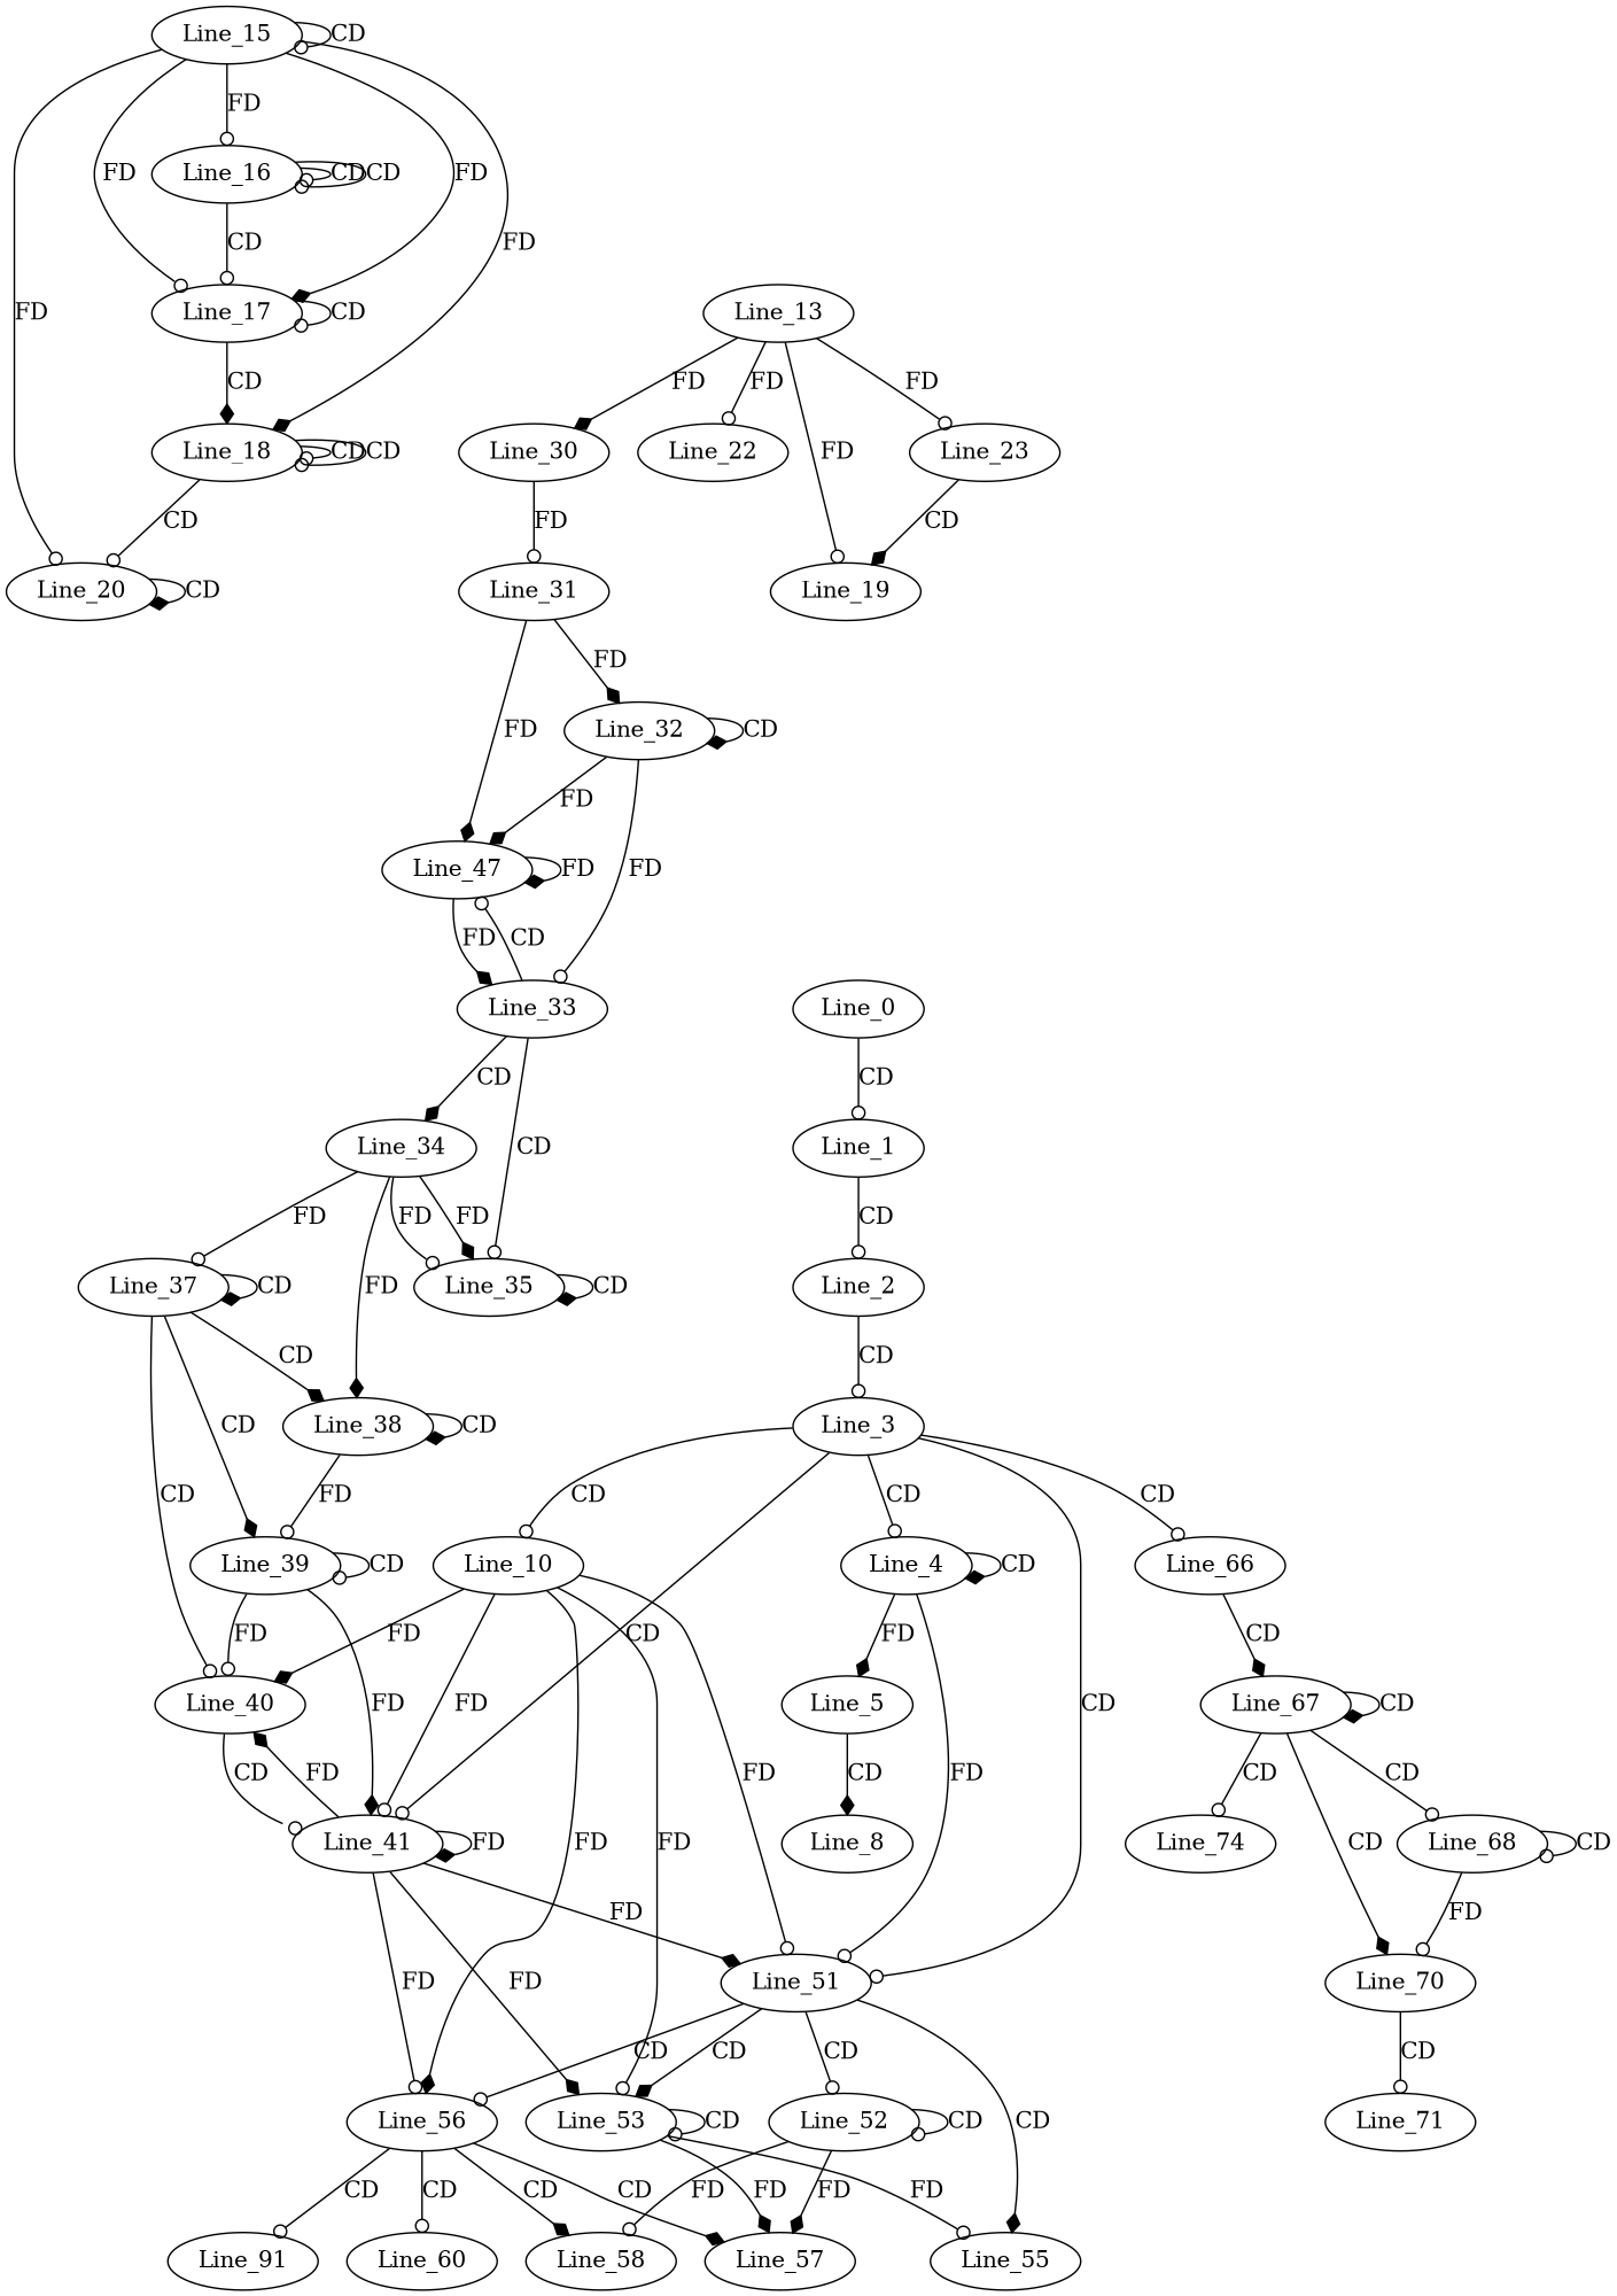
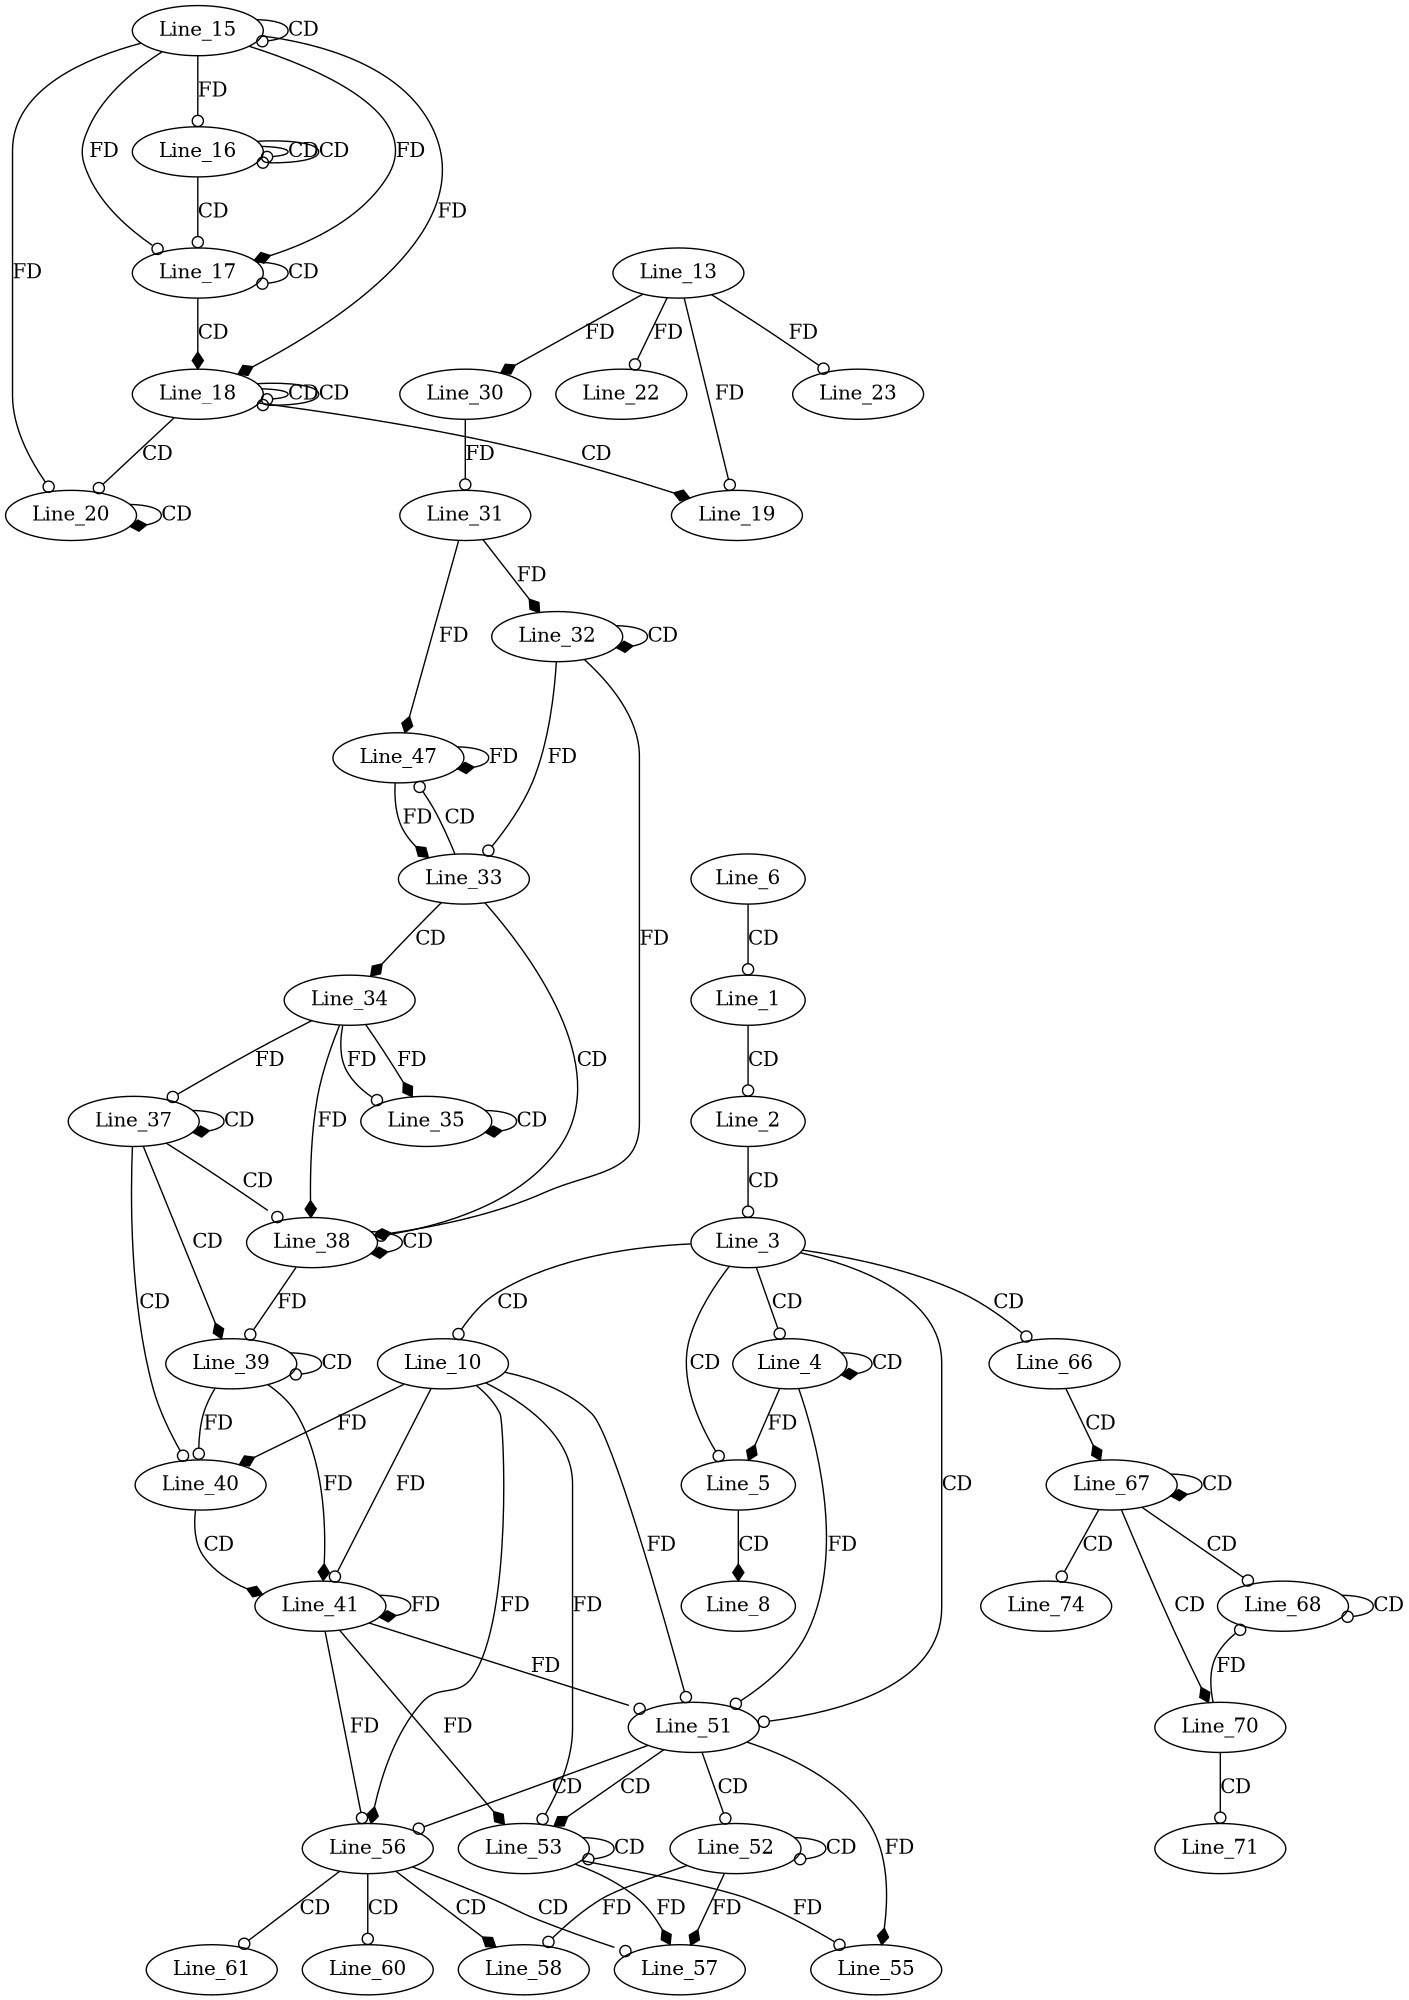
  digraph {
    edge [arrowhead=odot]
-   Line_0
+   Line_0 [label=Line_6]
    Line_1
    Line_2
    Line_3
    Line_4
    Line_5
    Line_10
    Line_51
    Line_66
    Line_8
    Line_40
    Line_41
    Line_53
    Line_56
    Line_52
    Line_55
    Line_67
    Line_57
    Line_58
    Line_60
-   Line_61 [label=Line_91]
+   Line_61
    Line_15
    Line_16
    Line_17
    Line_18
    Line_20
    Line_19
    Line_13
    Line_22
    Line_23
    Line_30
    Line_31
    Line_32
    Line_47
    Line_33
    Line_34
    Line_35
    Line_37
    Line_38
    Line_39
    Line_68
    Line_70
    Line_74
    Line_71
    Line_0 -> Line_1 [label=CD]
    Line_1 -> Line_2 [label=CD]
    Line_2 -> Line_3 [label=CD]
    Line_3 -> Line_4 [label=CD]
-   Line_3 -> Line_41 [label=CD]
+   Line_3 -> Line_5 [label=CD]
    Line_3 -> Line_10 [label=CD]
    Line_3 -> Line_51 [label=CD]
    Line_3 -> Line_66 [label=CD]
    Line_4 -> Line_4 [arrowhead=diamond label=CD]
    Line_4 -> Line_5 [arrowhead=diamond label=FD]
    Line_4 -> Line_51 [label=FD]
    Line_5 -> Line_8 [arrowhead=diamond label=CD]
    Line_10 -> Line_51 [label=FD]
    Line_10 -> Line_40 [arrowhead=diamond label=FD]
    Line_10 -> Line_41 [label=FD]
    Line_10 -> Line_53 [label=FD]
    Line_10 -> Line_56 [arrowhead=diamond label=FD]
    Line_51 -> Line_53 [arrowhead=diamond label=CD]
    Line_51 -> Line_56 [label=CD]
    Line_51 -> Line_52 [label=CD]
-   Line_51 -> Line_55 [arrowhead=diamond label=CD]
+   Line_51 -> Line_55 [arrowhead=diamond label=FD]
    Line_66 -> Line_67 [arrowhead=diamond label=CD]
-   Line_40 -> Line_41 [label=CD]
-   Line_41 -> Line_51 [arrowhead=diamond label=FD]
-   Line_41 -> Line_40 [arrowhead=diamond label=FD]
+   Line_40 -> Line_41 [arrowhead=diamond label=CD]
+   Line_41 -> Line_51 [label=FD]
    Line_41 -> Line_41 [arrowhead=diamond label=FD]
    Line_41 -> Line_53 [arrowhead=diamond label=FD]
    Line_41 -> Line_56 [label=FD]
    Line_53 -> Line_53 [label=CD]
    Line_53 -> Line_55 [label=FD]
    Line_53 -> Line_57 [arrowhead=diamond label=FD]
-   Line_56 -> Line_57 [arrowhead=diamond label=CD]
+   Line_56 -> Line_57 [label=CD]
    Line_56 -> Line_58 [arrowhead=diamond label=CD]
    Line_56 -> Line_60 [label=CD]
    Line_56 -> Line_61 [label=CD]
    Line_52 -> Line_52 [label=CD]
    Line_52 -> Line_57 [arrowhead=diamond label=FD]
    Line_52 -> Line_58 [label=FD]
    Line_67 -> Line_67 [arrowhead=diamond label=CD]
    Line_67 -> Line_68 [label=CD]
    Line_67 -> Line_70 [arrowhead=diamond label=CD]
    Line_67 -> Line_74 [label=CD]
    Line_15 -> Line_15 [label=CD]
    Line_15 -> Line_16 [label=FD]
    Line_15 -> Line_17 [arrowhead=diamond label=FD]
    Line_15 -> Line_17 [label=FD]
    Line_15 -> Line_18 [arrowhead=diamond label=FD]
    Line_15 -> Line_20 [label=FD]
    Line_16 -> Line_16 [label=CD]
    Line_16 -> Line_16 [label=CD]
    Line_16 -> Line_17 [label=CD]
    Line_17 -> Line_17 [label=CD]
    Line_17 -> Line_18 [arrowhead=diamond label=CD]
    Line_18 -> Line_18 [label=CD]
    Line_18 -> Line_18 [label=CD]
    Line_18 -> Line_20 [label=CD]
-   Line_23 -> Line_19 [arrowhead=diamond label=CD]
+   Line_18 -> Line_19 [arrowhead=diamond label=CD]
    Line_20 -> Line_20 [arrowhead=diamond label=CD]
    Line_13 -> Line_19 [label=FD]
    Line_13 -> Line_22 [label=FD]
    Line_13 -> Line_23 [label=FD]
    Line_13 -> Line_30 [arrowhead=diamond label=FD]
    Line_30 -> Line_31 [label=FD]
    Line_31 -> Line_32 [arrowhead=diamond label=FD]
    Line_31 -> Line_47 [arrowhead=diamond label=FD]
    Line_32 -> Line_32 [arrowhead=diamond label=CD]
-   Line_32 -> Line_47 [arrowhead=diamond label=FD]
+   Line_32 -> Line_38 [arrowhead=diamond label=FD]
    Line_32 -> Line_33 [label=FD]
    Line_47 -> Line_47 [arrowhead=diamond label=FD]
    Line_47 -> Line_33 [arrowhead=diamond label=FD]
    Line_33 -> Line_47 [label=CD]
    Line_33 -> Line_34 [arrowhead=diamond label=CD]
-   Line_33 -> Line_35 [label=CD]
+   Line_33 -> Line_38 [label=CD]
    Line_34 -> Line_35 [arrowhead=diamond label=FD]
    Line_34 -> Line_35 [label=FD]
    Line_34 -> Line_37 [label=FD]
    Line_34 -> Line_38 [arrowhead=diamond label=FD]
    Line_35 -> Line_35 [arrowhead=diamond label=CD]
    Line_37 -> Line_40 [label=CD]
    Line_37 -> Line_37 [arrowhead=diamond label=CD]
-   Line_37 -> Line_38 [arrowhead=diamond label=CD]
+   Line_37 -> Line_38 [label=CD]
    Line_37 -> Line_39 [arrowhead=diamond label=CD]
    Line_38 -> Line_38 [arrowhead=diamond label=CD]
    Line_38 -> Line_39 [label=FD]
    Line_39 -> Line_40 [label=FD]
    Line_39 -> Line_41 [arrowhead=diamond label=FD]
    Line_39 -> Line_39 [label=CD]
    Line_68 -> Line_68 [label=CD]
-   Line_68 -> Line_70 [label=FD]
+   Line_70 -> Line_68 [label=FD]
    Line_70 -> Line_71 [label=CD]
  }
